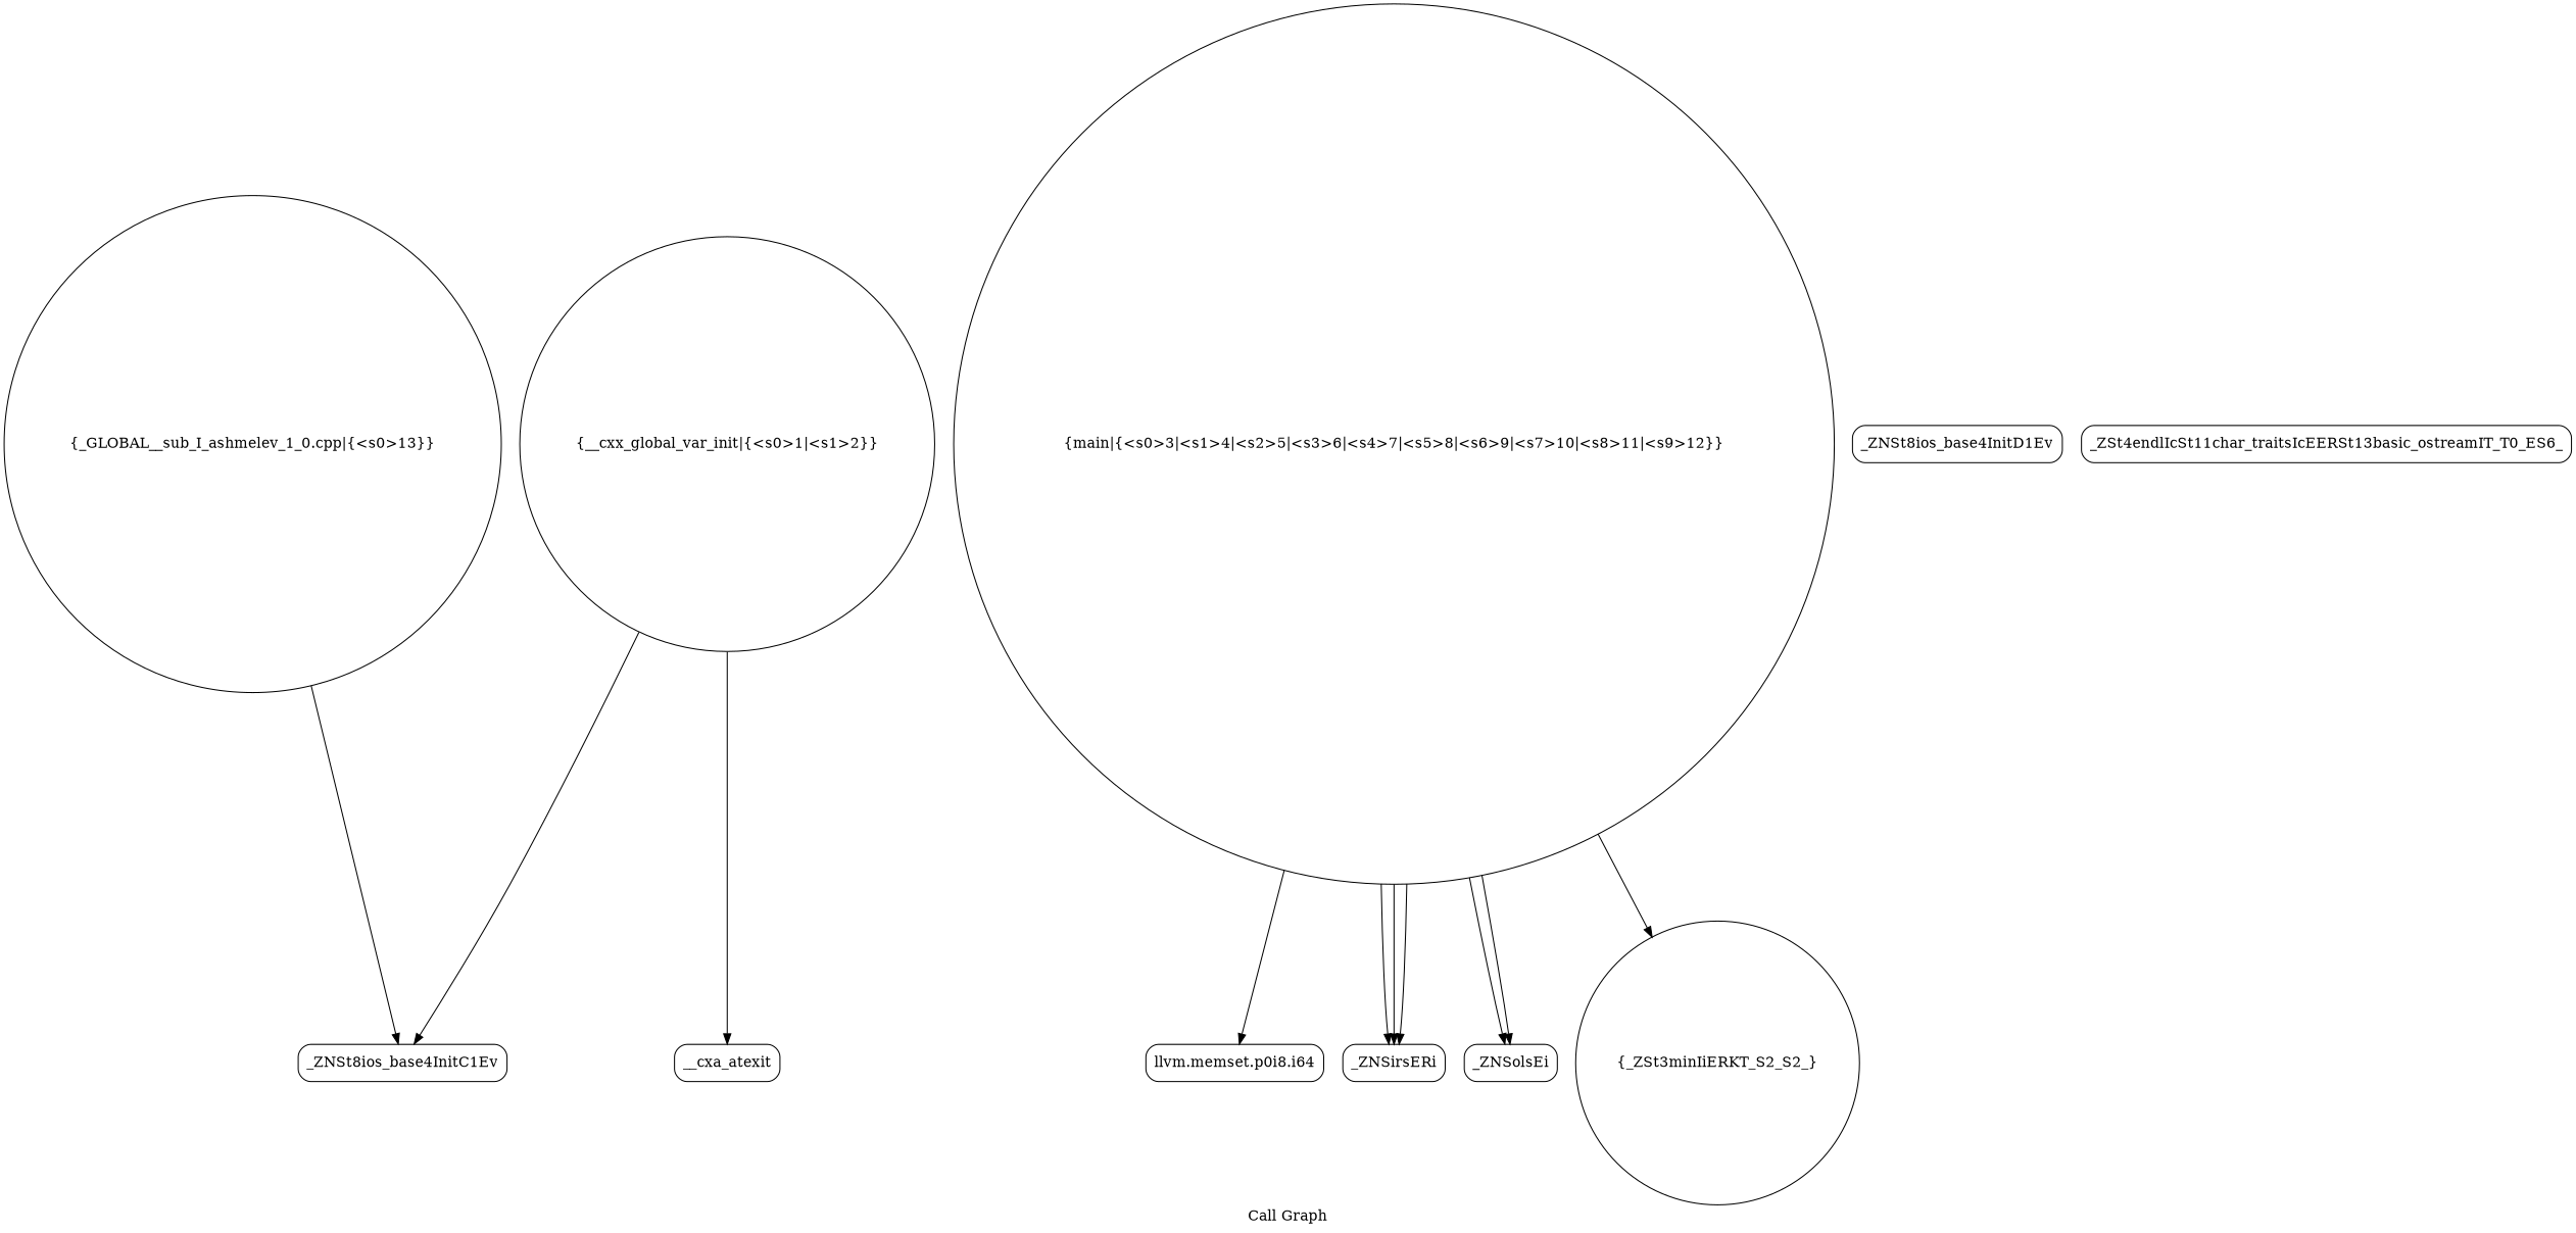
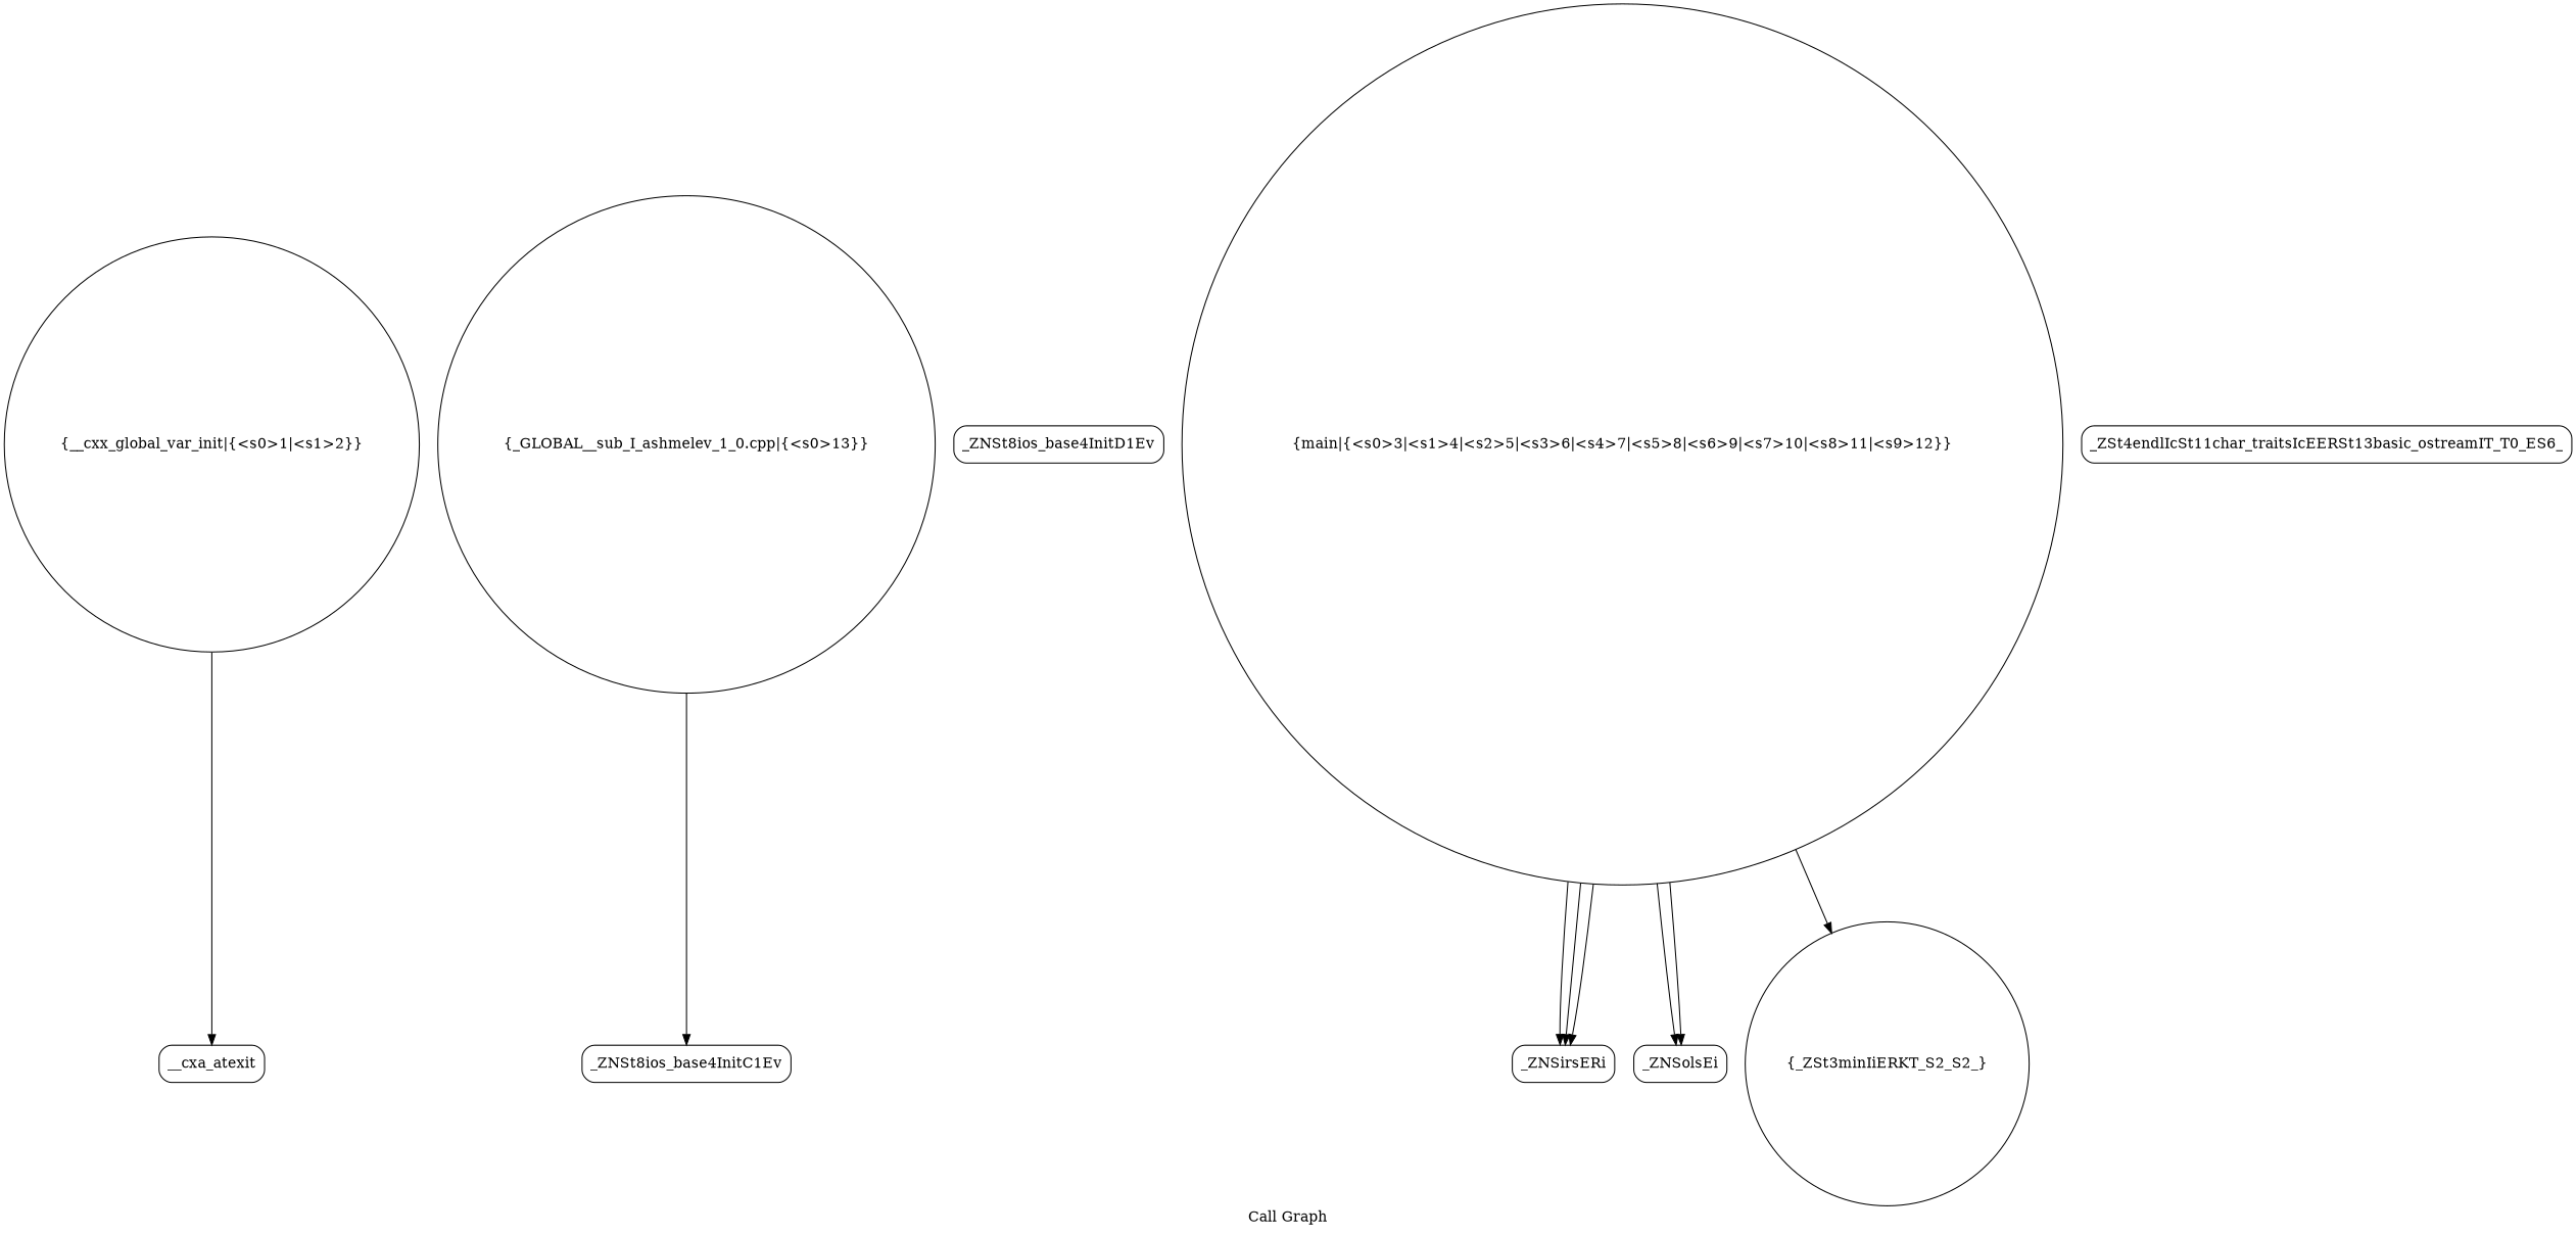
  digraph {
    label="Call Graph"
    node [shape=Mrecord]
    edge [color=black tailport=s0]
    n1 [label="{__cxx_global_var_init|{<s0>1|<s1>2}}" shape=circle]
    n2 [label="{_ZNSt8ios_base4InitC1Ev}"]
    n3 [label="{__cxa_atexit}"]
-   n4 [label="{llvm.memset.p0i8.i64}"]
    n5 [label="{_ZNSt8ios_base4InitD1Ev}"]
    n6 [label="{main|{<s0>3|<s1>4|<s2>5|<s3>6|<s4>7|<s5>8|<s6>9|<s7>10|<s8>11|<s9>12}}" shape=circle]
    n7 [label="{_ZNSirsERi}"]
    n8 [label="{_ZNSolsEi}"]
    n9 [label="{_ZSt3minIiERKT_S2_S2_}" shape=circle]
    n10 [label="{_ZSt4endlIcSt11char_traitsIcEERSt13basic_ostreamIT_T0_ES6_}"]
    n11 [label="{_GLOBAL__sub_I_ashmelev_1_0.cpp|{<s0>13}}" shape=circle]
-   n1 -> n2
    n1 -> n3 [tailport=s1]
-   n6 -> n4 [tailport=s3]
    n6 -> n7
    n6 -> n7 [tailport=s2]
    n6 -> n7 [tailport=s4]
    n6 -> n8 [tailport=s5]
    n6 -> n8 [tailport=s8]
    n6 -> n9 [tailport=s7]
    n11 -> n2
  }
